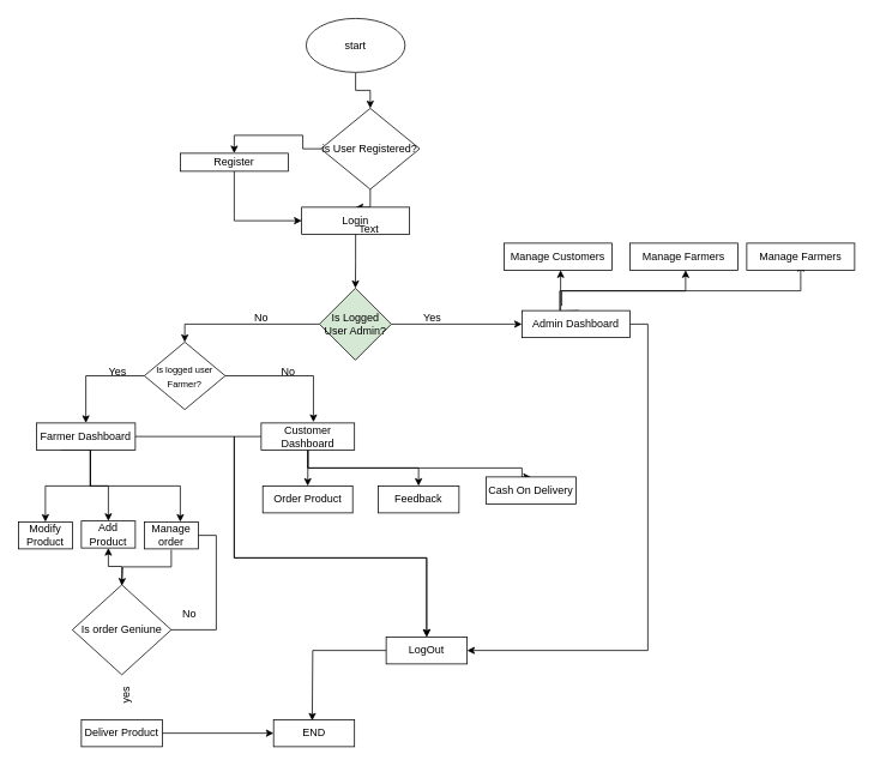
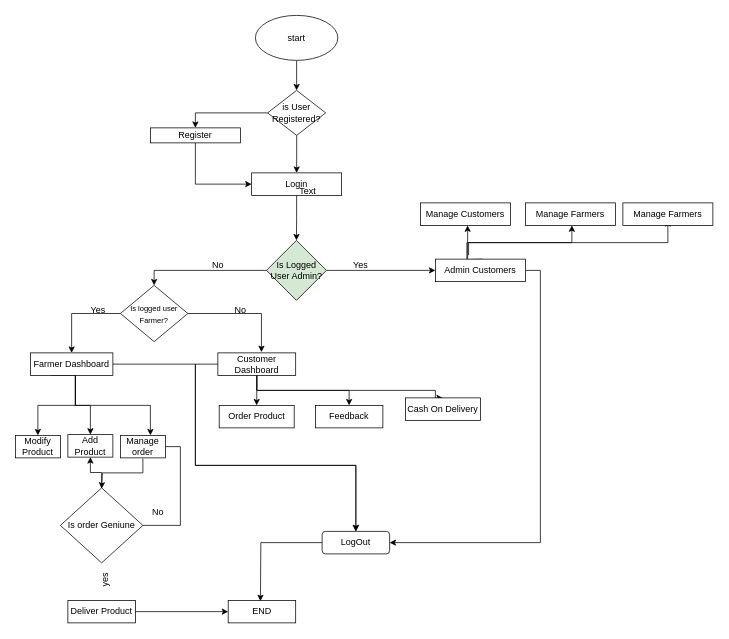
  <mxCell id="0" />
  <mxCell id="1" parent="0" />
  <mxCell id="2" style="edgeStyle=orthogonalEdgeStyle;rounded=0;orthogonalLoop=1;jettySize=auto;html=1;exitX=0.5;exitY=1;exitDx=0;exitDy=0;entryX=0.5;entryY=0;entryDx=0;entryDy=0;" parent="1" source="3" target="6" edge="1"><mxGeometry relative="1" as="geometry" /></mxCell>
  <mxCell id="3" value="start" style="ellipse;whiteSpace=wrap;html=1;" parent="1" vertex="1"><mxGeometry x="340" y="20" width="110" height="60" as="geometry" /></mxCell>
  <mxCell id="4" style="edgeStyle=orthogonalEdgeStyle;rounded=0;orthogonalLoop=1;jettySize=auto;html=1;entryX=0.5;entryY=0;entryDx=0;entryDy=0;" parent="1" source="6" target="8" edge="1"><mxGeometry relative="1" as="geometry" /></mxCell>
  <mxCell id="5" style="edgeStyle=orthogonalEdgeStyle;rounded=0;orthogonalLoop=1;jettySize=auto;html=1;entryX=0.5;entryY=0;entryDx=0;entryDy=0;" parent="1" source="6" target="10" edge="1"><mxGeometry relative="1" as="geometry" /></mxCell>
- <mxCell id="6" value="is User Registered?" style="rhombus;whiteSpace=wrap;html=1;" parent="1" vertex="1"><mxGeometry x="356.25" y="120" width="110" height="90" as="geometry" /></mxCell>
+ <mxCell id="6" value="is User Registered?" style="rhombus;whiteSpace=wrap;html=1;" parent="1" vertex="1"><mxGeometry x="356.25" y="120" width="77.5" height="60" as="geometry" /></mxCell>
  <mxCell id="7" style="edgeStyle=orthogonalEdgeStyle;rounded=0;orthogonalLoop=1;jettySize=auto;html=1;entryX=0.5;entryY=0;entryDx=0;entryDy=0;" parent="1" source="8" target="13" edge="1"><mxGeometry relative="1" as="geometry" /></mxCell>
  <mxCell id="8" value="Login" style="rounded=0;whiteSpace=wrap;html=1;" parent="1" vertex="1"><mxGeometry x="335" y="230" width="120" height="30" as="geometry" /></mxCell>
  <mxCell id="9" style="edgeStyle=orthogonalEdgeStyle;rounded=0;orthogonalLoop=1;jettySize=auto;html=1;entryX=0;entryY=0.5;entryDx=0;entryDy=0;" parent="1" source="10" target="8" edge="1"><mxGeometry relative="1" as="geometry"><Array as="points"><mxPoint x="260" y="245" /></Array></mxGeometry></mxCell>
  <mxCell id="10" value="Register" style="rounded=0;whiteSpace=wrap;html=1;" parent="1" vertex="1"><mxGeometry x="200" y="170" width="120" height="20" as="geometry" /></mxCell>
  <mxCell id="11" style="edgeStyle=orthogonalEdgeStyle;rounded=0;orthogonalLoop=1;jettySize=auto;html=1;entryX=0;entryY=0.5;entryDx=0;entryDy=0;" parent="1" source="13" target="18" edge="1"><mxGeometry relative="1" as="geometry" /></mxCell>
  <mxCell id="12" style="edgeStyle=orthogonalEdgeStyle;rounded=0;orthogonalLoop=1;jettySize=auto;html=1;entryX=0.5;entryY=0;entryDx=0;entryDy=0;" parent="1" source="13" target="24" edge="1"><mxGeometry relative="1" as="geometry" /></mxCell>
  <mxCell id="13" value="Is Logged User Admin?" style="rhombus;whiteSpace=wrap;html=1;fillColor=#d5e8d4;" parent="1" vertex="1"><mxGeometry x="354.75" y="320" width="80" height="80" as="geometry" /></mxCell>
  <mxCell id="14" style="edgeStyle=orthogonalEdgeStyle;rounded=0;orthogonalLoop=1;jettySize=auto;html=1;entryX=0.5;entryY=1;entryDx=0;entryDy=0;" parent="1" edge="1"><mxGeometry relative="1" as="geometry"><mxPoint x="643" y="345" as="sourcePoint" /><mxPoint x="623" y="300" as="targetPoint" /></mxGeometry></mxCell>
  <mxCell id="15" style="edgeStyle=orthogonalEdgeStyle;rounded=0;orthogonalLoop=1;jettySize=auto;html=1;" parent="1" edge="1"><mxGeometry relative="1" as="geometry"><mxPoint x="622" y="345" as="sourcePoint" /><mxPoint x="762" y="300" as="targetPoint" /><Array as="points"><mxPoint x="622" y="323" /><mxPoint x="762" y="323" /></Array></mxGeometry></mxCell>
  <mxCell id="16" style="edgeStyle=orthogonalEdgeStyle;rounded=0;orthogonalLoop=1;jettySize=auto;html=1;entryX=0.5;entryY=1;entryDx=0;entryDy=0;exitX=0.369;exitY=0.056;exitDx=0;exitDy=0;exitPerimeter=0;" parent="1" edge="1"><mxGeometry relative="1" as="geometry"><mxPoint x="624.28" y="339.68" as="sourcePoint" /><mxPoint x="890" y="293" as="targetPoint" /><Array as="points"><mxPoint x="624" y="323" /><mxPoint x="890" y="323" /></Array></mxGeometry></mxCell>
  <mxCell id="17" style="edgeStyle=orthogonalEdgeStyle;rounded=0;orthogonalLoop=1;jettySize=auto;html=1;entryX=1;entryY=0.5;entryDx=0;entryDy=0;" parent="1" source="18" target="50" edge="1"><mxGeometry relative="1" as="geometry"><Array as="points"><mxPoint x="720" y="360" /><mxPoint x="720" y="723" /></Array></mxGeometry></mxCell>
- <mxCell id="18" value="Admin Dashboard" style="rounded=0;whiteSpace=wrap;html=1;" parent="1" vertex="1"><mxGeometry x="580" y="345" width="120" height="30" as="geometry" /></mxCell>
+ <mxCell id="18" value="Admin Customers" style="rounded=0;whiteSpace=wrap;html=1;" parent="1" vertex="1"><mxGeometry x="580" y="345" width="120" height="30" as="geometry" /></mxCell>
  <mxCell id="19" value="Manage Customers" style="rounded=0;whiteSpace=wrap;html=1;" parent="1" vertex="1"><mxGeometry x="560" y="270" width="120" height="30" as="geometry" /></mxCell>
  <mxCell id="20" value="Manage Farmers" style="rounded=0;whiteSpace=wrap;html=1;" parent="1" vertex="1"><mxGeometry x="700" y="270" width="120" height="30" as="geometry" /></mxCell>
  <mxCell id="21" value="Yes" style="text;html=1;align=center;verticalAlign=middle;resizable=0;points=[];autosize=1;strokeColor=none;fillColor=none;" parent="1" vertex="1"><mxGeometry x="460" y="338" width="40" height="30" as="geometry" /></mxCell>
  <mxCell id="22" style="edgeStyle=orthogonalEdgeStyle;rounded=0;orthogonalLoop=1;jettySize=auto;html=1;entryX=0.5;entryY=0;entryDx=0;entryDy=0;" parent="1" source="24" target="28" edge="1"><mxGeometry relative="1" as="geometry"><mxPoint x="100" y="423" as="targetPoint" /></mxGeometry></mxCell>
  <mxCell id="23" style="edgeStyle=orthogonalEdgeStyle;rounded=0;orthogonalLoop=1;jettySize=auto;html=1;entryX=0.56;entryY=-0.034;entryDx=0;entryDy=0;entryPerimeter=0;" parent="1" source="24" target="33" edge="1"><mxGeometry relative="1" as="geometry" /></mxCell>
  <mxCell id="24" value="&lt;font style=&quot;font-size: 10px;&quot;&gt;Is logged user Farmer?&lt;/font&gt;" style="rhombus;whiteSpace=wrap;html=1;" parent="1" vertex="1"><mxGeometry x="160" y="380" width="90" height="75" as="geometry" /></mxCell>
  <mxCell id="25" style="edgeStyle=orthogonalEdgeStyle;rounded=0;orthogonalLoop=1;jettySize=auto;html=1;exitX=0.25;exitY=1;exitDx=0;exitDy=0;" parent="1" source="28" target="34" edge="1"><mxGeometry relative="1" as="geometry"><Array as="points"><mxPoint x="100" y="500" /><mxPoint x="100" y="540" /><mxPoint x="50" y="540" /></Array></mxGeometry></mxCell>
  <mxCell id="26" style="edgeStyle=orthogonalEdgeStyle;rounded=0;orthogonalLoop=1;jettySize=auto;html=1;" parent="1" source="28" target="37" edge="1"><mxGeometry relative="1" as="geometry"><Array as="points"><mxPoint x="100" y="540" /><mxPoint x="120" y="540" /></Array></mxGeometry></mxCell>
  <mxCell id="27" style="edgeStyle=orthogonalEdgeStyle;rounded=0;orthogonalLoop=1;jettySize=auto;html=1;" parent="1" source="28" target="50" edge="1"><mxGeometry relative="1" as="geometry"><Array as="points"><mxPoint x="260" y="485" /><mxPoint x="260" y="620" /><mxPoint x="474" y="620" /></Array></mxGeometry></mxCell>
  <mxCell id="28" value="Farmer Dashboard" style="rounded=0;whiteSpace=wrap;html=1;" parent="1" vertex="1"><mxGeometry x="40" y="470" width="110" height="30" as="geometry" /></mxCell>
  <mxCell id="29" style="edgeStyle=orthogonalEdgeStyle;rounded=0;orthogonalLoop=1;jettySize=auto;html=1;entryX=0.5;entryY=0;entryDx=0;entryDy=0;" parent="1" source="33" target="35" edge="1"><mxGeometry relative="1" as="geometry" /></mxCell>
  <mxCell id="30" style="edgeStyle=orthogonalEdgeStyle;rounded=0;orthogonalLoop=1;jettySize=auto;html=1;entryX=0.5;entryY=0;entryDx=0;entryDy=0;" parent="1" source="33" target="40" edge="1"><mxGeometry relative="1" as="geometry"><Array as="points"><mxPoint x="342" y="520" /><mxPoint x="465" y="520" /></Array></mxGeometry></mxCell>
  <mxCell id="31" style="edgeStyle=orthogonalEdgeStyle;rounded=0;orthogonalLoop=1;jettySize=auto;html=1;entryX=0.5;entryY=0;entryDx=0;entryDy=0;" parent="1" source="33" target="41" edge="1"><mxGeometry relative="1" as="geometry"><Array as="points"><mxPoint x="342" y="520" /><mxPoint x="580" y="520" /></Array></mxGeometry></mxCell>
  <mxCell id="32" style="edgeStyle=orthogonalEdgeStyle;rounded=0;orthogonalLoop=1;jettySize=auto;html=1;" parent="1" source="33" target="50" edge="1"><mxGeometry relative="1" as="geometry"><Array as="points"><mxPoint x="260" y="485" /><mxPoint x="260" y="620" /><mxPoint x="474" y="620" /></Array></mxGeometry></mxCell>
  <mxCell id="33" value="Customer Dashboard" style="rounded=0;whiteSpace=wrap;html=1;" parent="1" vertex="1"><mxGeometry x="290" y="470" width="103.75" height="30" as="geometry" /></mxCell>
  <mxCell id="34" value="Modify Product" style="rounded=0;whiteSpace=wrap;html=1;" parent="1" vertex="1"><mxGeometry y="580" width="60" height="30" as="geometry" x="20" /></mxCell>
  <mxCell id="35" value="Order Product" style="rounded=0;whiteSpace=wrap;html=1;" parent="1" vertex="1"><mxGeometry x="291.75" y="540" width="100" height="30" as="geometry" /></mxCell>
  <mxCell id="36" style="edgeStyle=orthogonalEdgeStyle;rounded=0;orthogonalLoop=1;jettySize=auto;html=1;entryX=0.75;entryY=0;entryDx=0;entryDy=0;" parent="1" edge="1"><mxGeometry relative="1" as="geometry"><mxPoint x="100" y="500" as="sourcePoint" /><mxPoint x="200" y="580" as="targetPoint" /><Array as="points"><mxPoint x="100" y="540" /><mxPoint x="200" y="540" /></Array></mxGeometry></mxCell>
  <mxCell id="37" value="Add Product" style="rounded=0;whiteSpace=wrap;html=1;" parent="1" vertex="1"><mxGeometry x="90" y="579" width="60" height="30" as="geometry" /></mxCell>
  <mxCell id="38" style="edgeStyle=orthogonalEdgeStyle;rounded=0;orthogonalLoop=1;jettySize=auto;html=1;" parent="1" edge="1"><mxGeometry relative="1" as="geometry"><mxPoint x="190" y="611" as="sourcePoint" /><mxPoint x="135" y="651" as="targetPoint" /><Array as="points"><mxPoint x="190" y="630" /><mxPoint x="136" y="630" /><mxPoint x="136" y="651" /></Array></mxGeometry></mxCell>
  <mxCell id="39" value="Manage order" style="rounded=0;whiteSpace=wrap;html=1;" parent="1" vertex="1"><mxGeometry x="160" y="580" width="60" height="30" as="geometry" /></mxCell>
  <mxCell id="40" value="Feedback" style="rounded=0;whiteSpace=wrap;html=1;" parent="1" vertex="1"><mxGeometry x="420" y="540" width="90" height="30" as="geometry" /></mxCell>
  <mxCell id="41" value="Cash On Delivery" style="rounded=0;whiteSpace=wrap;html=1;" parent="1" vertex="1"><mxGeometry x="540" y="530" width="100" height="30" as="geometry" /></mxCell>
  <mxCell id="42" style="edgeStyle=orthogonalEdgeStyle;rounded=0;orthogonalLoop=1;jettySize=auto;html=1;exitX=1;exitY=0.5;exitDx=0;exitDy=0;entryX=1;entryY=0.5;entryDx=0;entryDy=0;endArrow=none;" parent="1" source="44" target="39" edge="1"><mxGeometry relative="1" as="geometry" /></mxCell>
  <mxCell id="43" style="edgeStyle=orthogonalEdgeStyle;rounded=0;orthogonalLoop=1;jettySize=auto;html=1;" parent="1" source="44" target="37" edge="1"><mxGeometry relative="1" as="geometry" /></mxCell>
  <mxCell id="44" value="Is order Geniune" style="rhombus;whiteSpace=wrap;html=1;" parent="1" vertex="1"><mxGeometry x="80" y="650" width="110" height="100" as="geometry" /></mxCell>
  <mxCell id="45" value="No" style="text;html=1;align=center;verticalAlign=middle;resizable=0;points=[];autosize=1;strokeColor=none;fillColor=none;" parent="1" vertex="1"><mxGeometry x="190" y="668" width="40" height="30" as="geometry" /></mxCell>
  <mxCell id="46" style="edgeStyle=orthogonalEdgeStyle;rounded=0;orthogonalLoop=1;jettySize=auto;html=1;" parent="1" source="47" target="48" edge="1"><mxGeometry relative="1" as="geometry" /></mxCell>
  <mxCell id="47" value="Deliver Product" style="rounded=0;whiteSpace=wrap;html=1;" parent="1" vertex="1"><mxGeometry x="90" y="800" width="90" height="30" as="geometry" /></mxCell>
  <mxCell id="48" value="END" style="rounded=0;whiteSpace=wrap;html=1;" parent="1" vertex="1"><mxGeometry x="303.75" y="800" width="90" height="30" as="geometry" /></mxCell>
  <mxCell id="49" style="edgeStyle=orthogonalEdgeStyle;rounded=0;orthogonalLoop=1;jettySize=auto;html=1;entryX=1;entryY=0.5;entryDx=0;entryDy=0;exitX=0;exitY=0.5;exitDx=0;exitDy=0;" parent="1" source="50" edge="1"><mxGeometry relative="1" as="geometry"><mxPoint x="382" y="709" as="sourcePoint" /><mxPoint x="346.75" y="801" as="targetPoint" /></mxGeometry></mxCell>
- <mxCell id="50" value="LogOut" style="rounded=0;whiteSpace=wrap;html=1;" parent="1" vertex="1"><mxGeometry x="429" y="708" width="90" height="30" as="geometry" /></mxCell>
+ <mxCell id="50" value="LogOut" style="whiteSpace=wrap;html=1;rounded=1;" parent="1" vertex="1"><mxGeometry x="429" y="708" width="90" height="30" as="geometry" /></mxCell>
  <mxCell id="51" value="yes" style="text;html=1;align=center;verticalAlign=middle;resizable=0;points=[];autosize=1;strokeColor=none;fillColor=none;rotation=-90;" parent="1" vertex="1"><mxGeometry x="120" y="758" width="40" height="30" as="geometry" /></mxCell>
  <mxCell id="52" value="No" style="text;html=1;align=center;verticalAlign=middle;resizable=0;points=[];autosize=1;strokeColor=none;fillColor=none;" parent="1" vertex="1"><mxGeometry x="300" y="398" width="40" height="30" as="geometry" /></mxCell>
  <mxCell id="53" value="Yes" style="text;html=1;align=center;verticalAlign=middle;resizable=0;points=[];autosize=1;strokeColor=none;fillColor=none;" parent="1" vertex="1"><mxGeometry x="110" y="398" width="40" height="30" as="geometry" /></mxCell>
  <mxCell id="54" value="No" style="text;html=1;align=center;verticalAlign=middle;resizable=0;points=[];autosize=1;strokeColor=none;fillColor=none;" parent="1" vertex="1"><mxGeometry x="270" y="338" width="40" height="30" as="geometry" /></mxCell>
  <mxCell id="55" value="Manage Farmers" style="rounded=0;whiteSpace=wrap;html=1;" parent="1" vertex="1"><mxGeometry x="830" y="270" width="120" height="30" as="geometry" /></mxCell>
  <mxCell id="56" value="Text" style="text;html=1;strokeColor=none;fillColor=none;align=center;verticalAlign=middle;whiteSpace=wrap;rounded=0;" vertex="1" parent="1"><mxGeometry x="380" y="240" width="60" height="30" as="geometry" /></mxCell>
